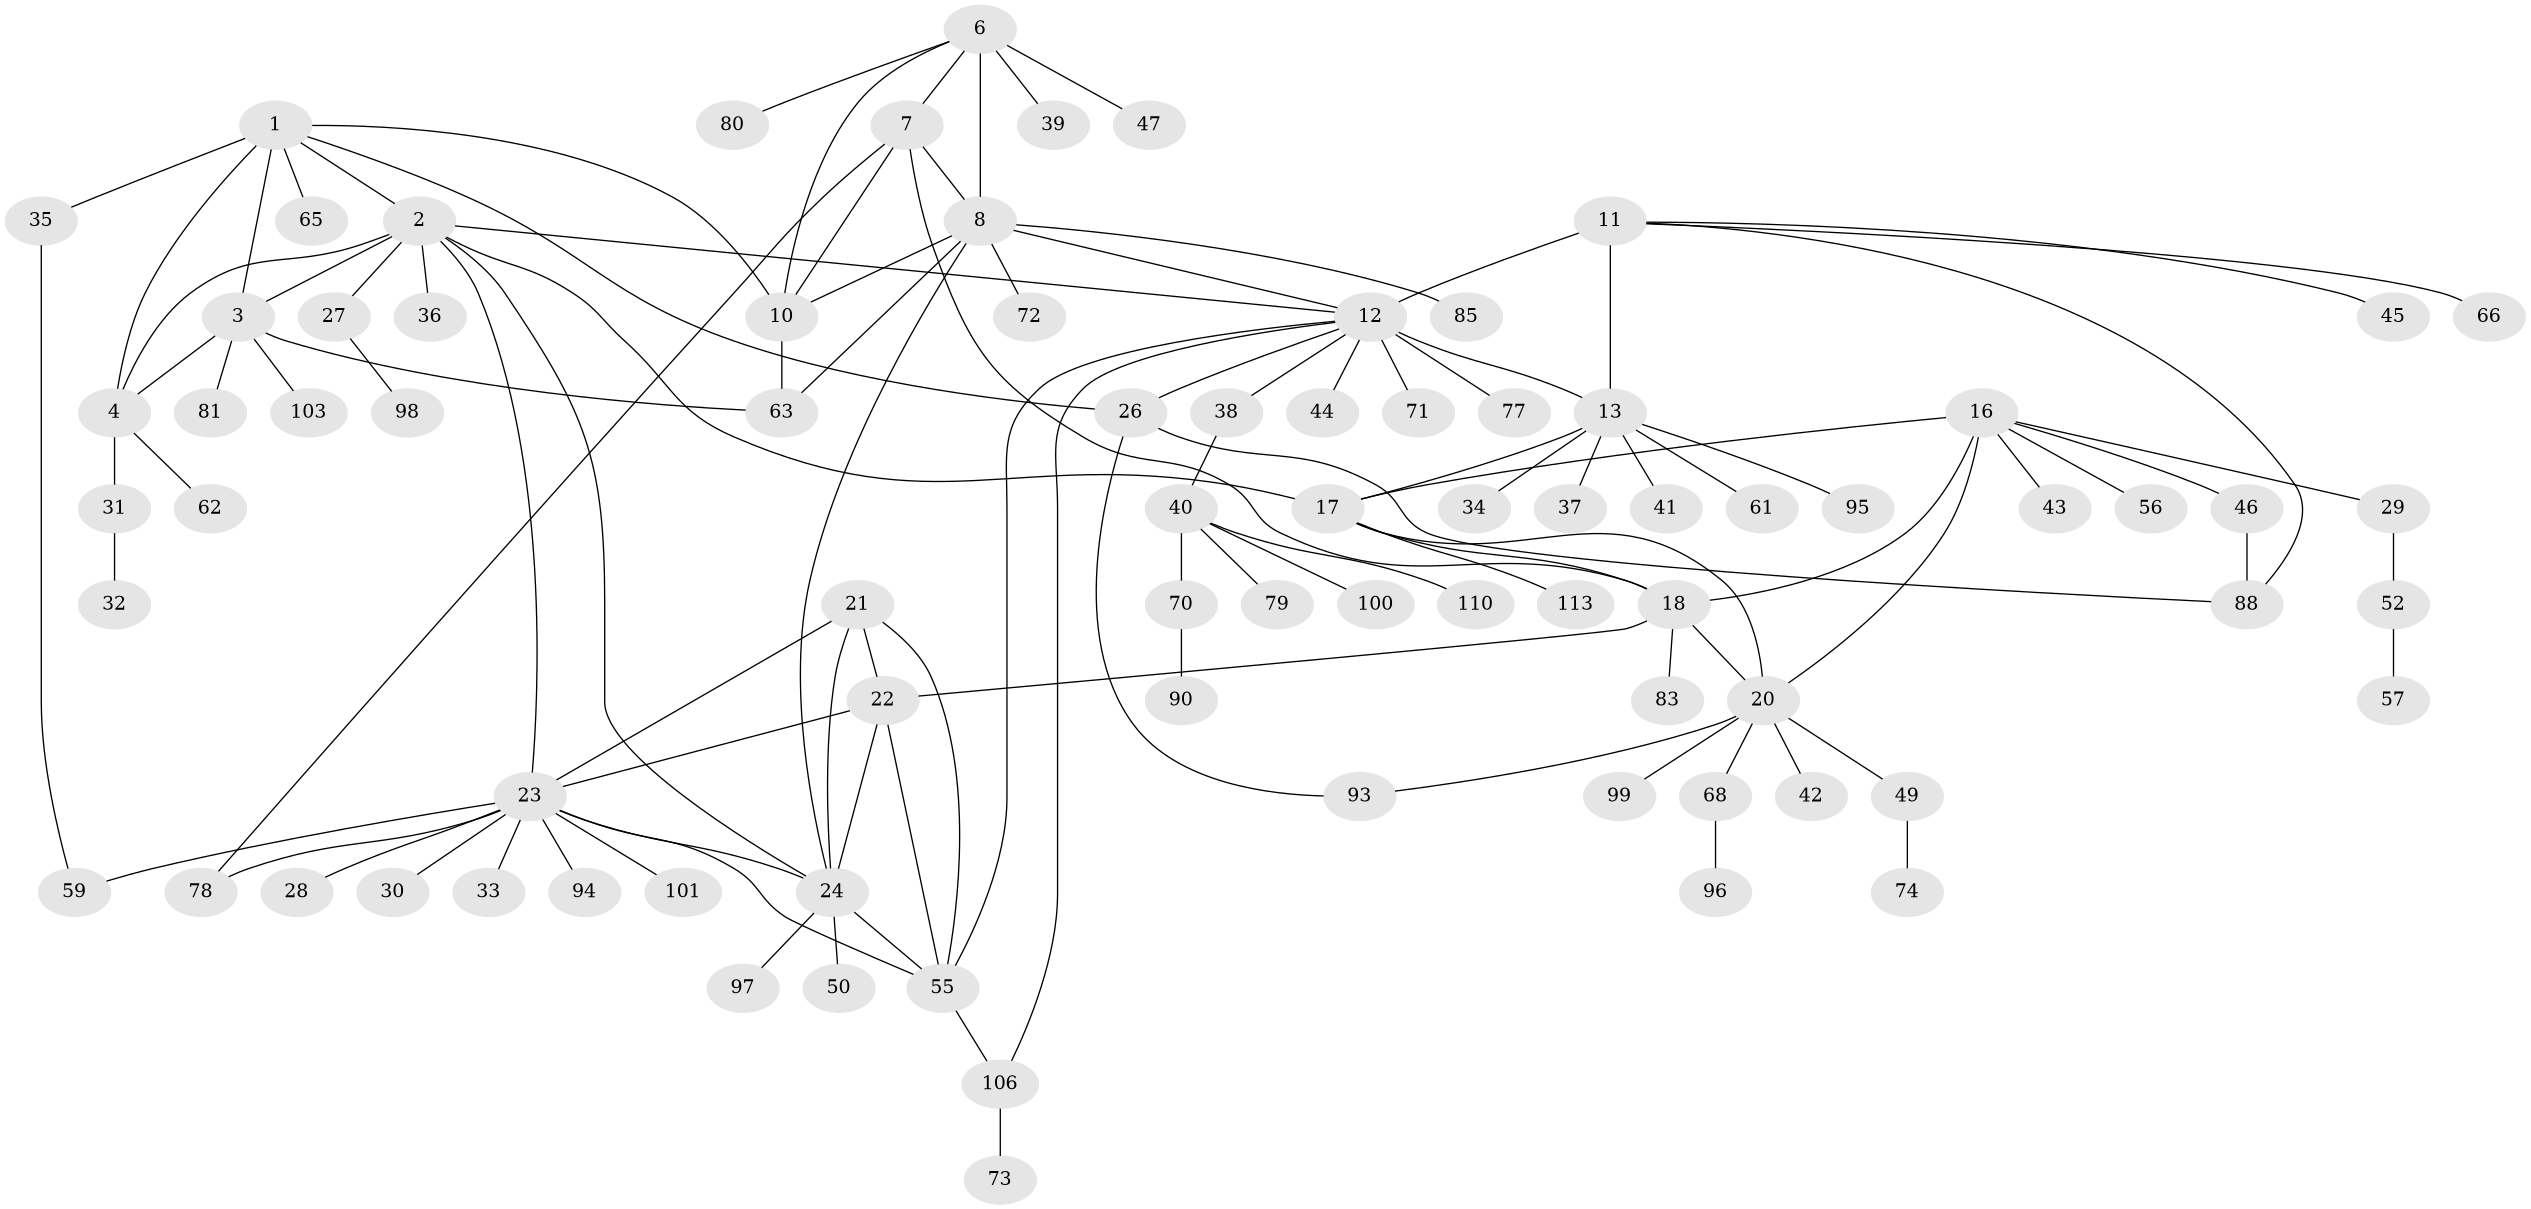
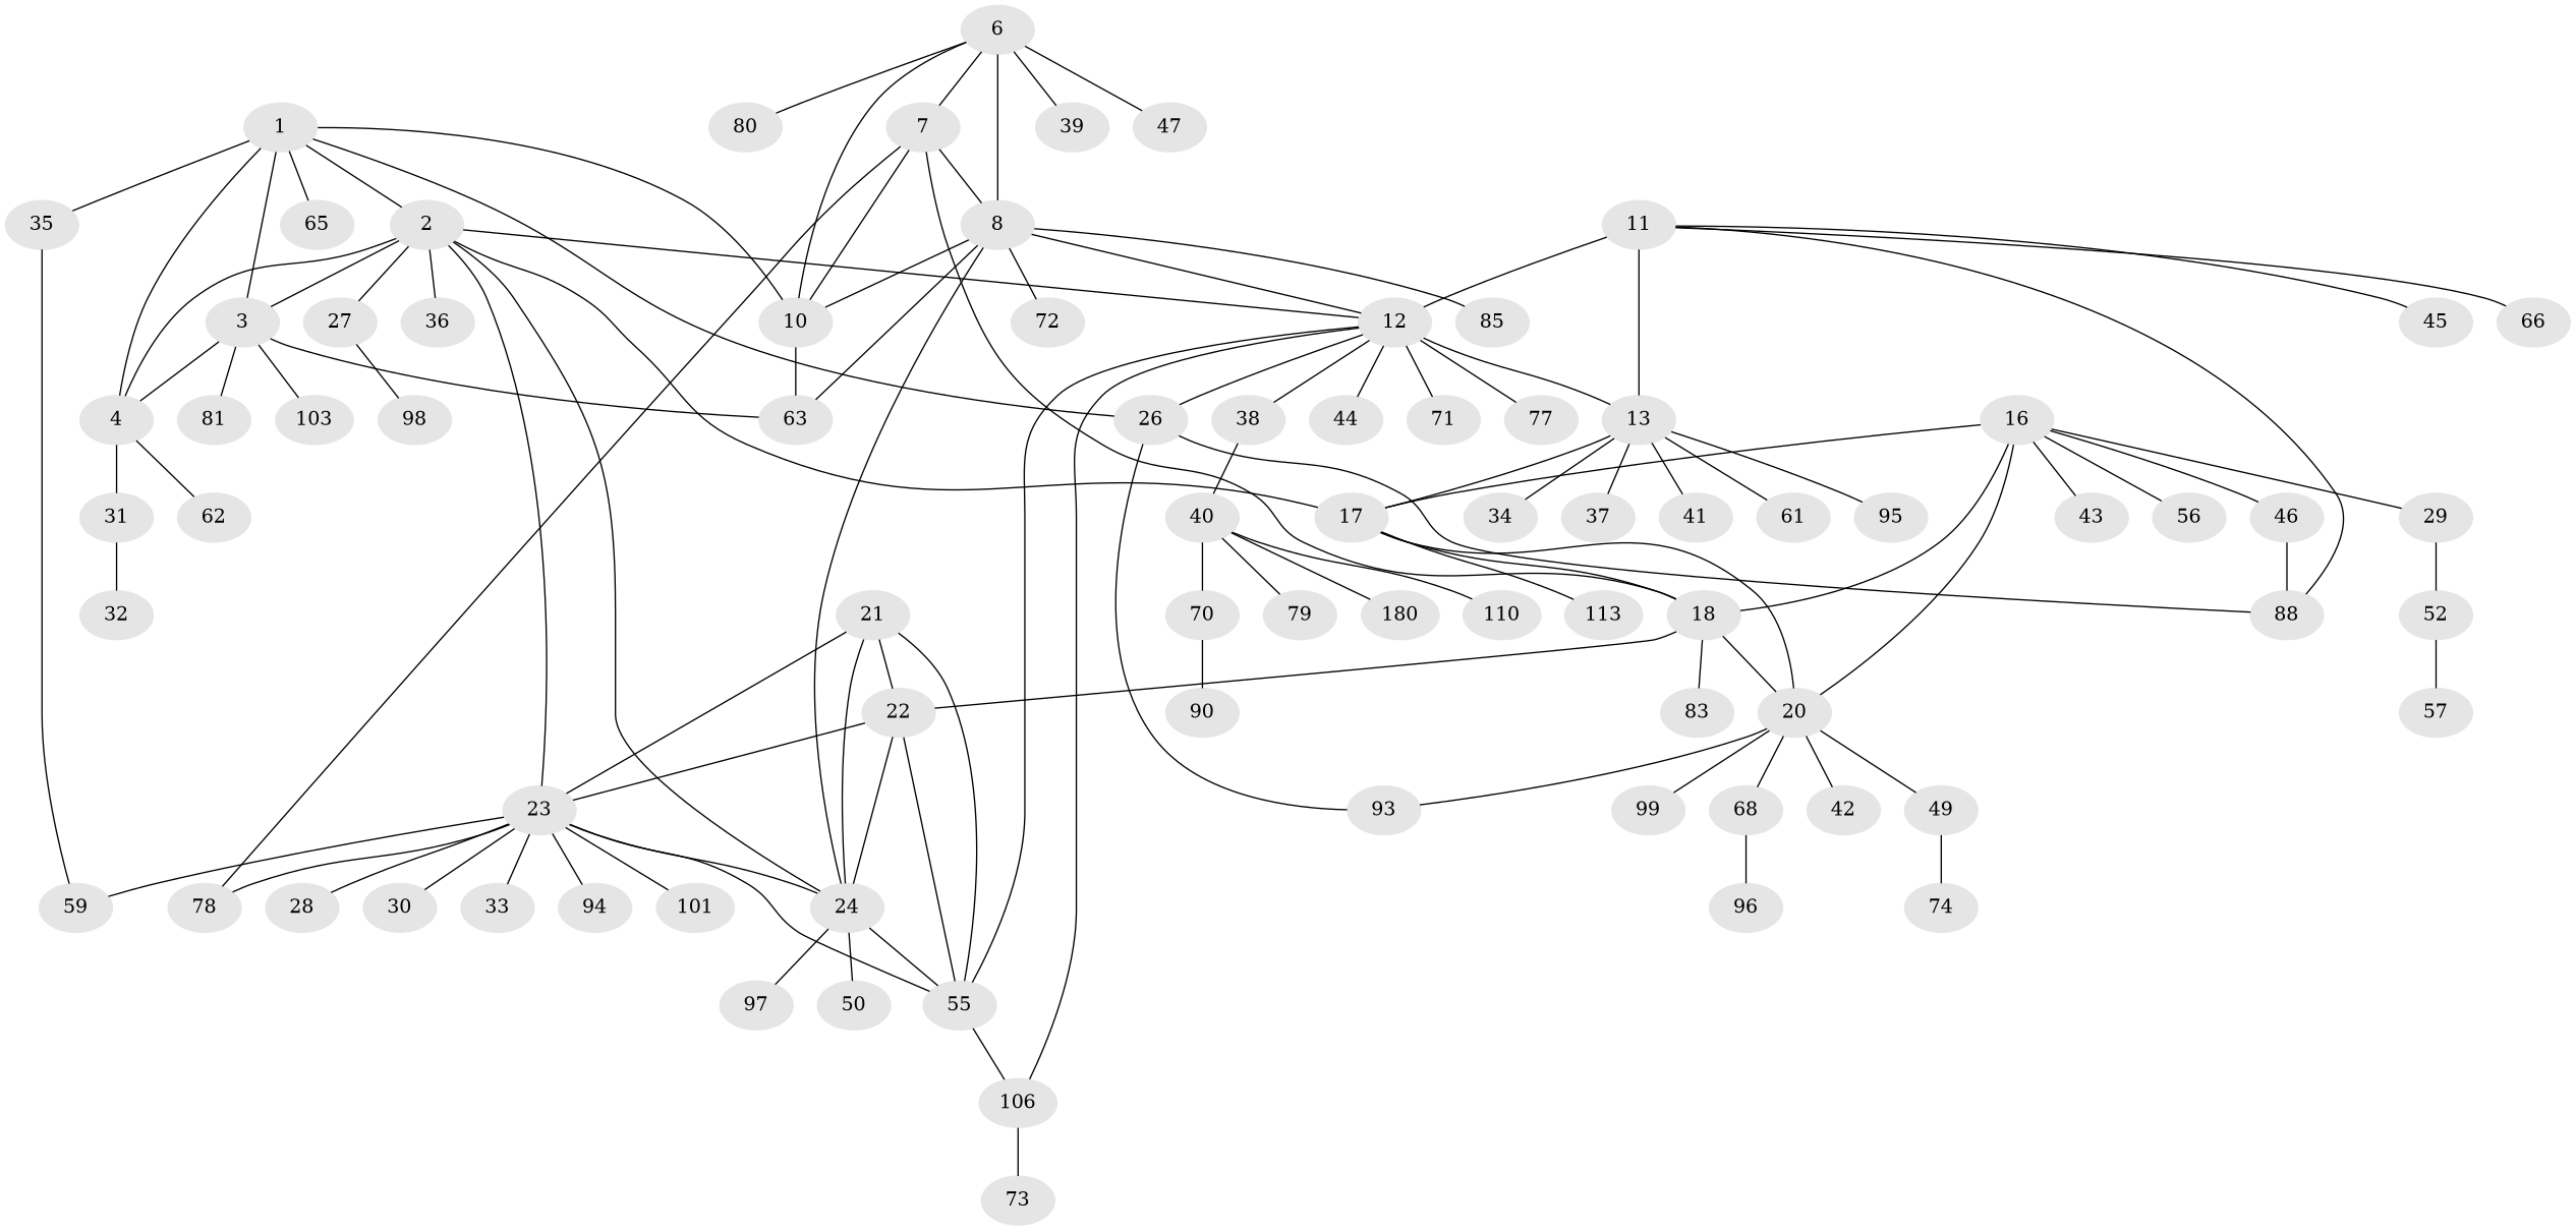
  graph {
    node [color=gray90 style=filled]
    1 [super="+5"]
    2 [super="+54"]
    3 [super="+89"]
    4 [super="+60"]
    10 [super="+107"]
    26
    35
    65
    12 [super="+15"]
    17 [super="+53"]
    23 [super="+91"]
    24 [super="+58"]
    27 [super="+67"]
    36
    63 [super="+82"]
    81
    103
    31 [super="+48"]
    62
    88 [super="+102"]
    93 [super="+112"]
    59
    13 [super="+86"]
    n24 [label=55 super="+84"]
    38 [super="+51"]
    44
    71
    77
    106
    18 [super="+111"]
    20 [super="+75"]
    113
    78
    28
    30
    33
    94
    101
    50
    97
    98
    32
    6 [super="+104"]
    7 [super="+105"]
    8 [super="+9"]
    39
    47
    80
    72
    85
    22 [super="+55"]
    83
    11 [super="+14"]
    45
    66
    34
    37 [super="+109"]
    41 [super="+92"]
    61
    95
    40 [super="+69"]
    73
    16 [super="+19"]
    29 [super="+64"]
    43
    46
    56
    42
    49 [super="+108"]
    68 [super="+76"]
    99
    52
    74
    96
    21
    57
    70 [super="+87"]
    79
-   100
+   100 [label=180]
    110
    90
    1 -- 2 [weight=2]
    1 -- 3 [weight=2]
    1 -- 4 [weight=2]
    1 -- 10
    1 -- 26
    1 -- 35
    1 -- 65
    2 -- 3
    2 -- 4
    2 -- 12
    2 -- 17
    2 -- 23
    2 -- 24
    2 -- 27
    2 -- 36
    3 -- 4
    3 -- 63
    3 -- 81
    3 -- 103
    4 -- 31
    4 -- 62
    10 -- 63
    26 -- 88
    26 -- 93
    35 -- 59
    12 -- 26
    12 -- 13 [weight=2]
    12 -- n24
    12 -- 38
    12 -- 44
    12 -- 71
    12 -- 77
    12 -- 106
    17 -- 18
    17 -- 20
    17 -- 113
    23 -- 24
    23 -- 59
    23 -- n24
    23 -- 78
    23 -- 28
    23 -- 30
    23 -- 33
    23 -- 94
    23 -- 101
    24 -- n24
    24 -- 50
    24 -- 97
    27 -- 98
    31 -- 32
    13 -- 17
    13 -- 34
    13 -- 37
    13 -- 41
    13 -- 61
    13 -- 95
    n24 -- 106
    38 -- 40
    106 -- 73
    18 -- 20
    18 -- 22
    18 -- 83
    20 -- 93
    20 -- 42
    20 -- 49
    20 -- 68
    20 -- 99
    6 -- 10
    6 -- 7
    6 -- 8 [weight=2]
    6 -- 39
    6 -- 47
    6 -- 80
    7 -- 10
    7 -- 18
    7 -- 78
    7 -- 8 [weight=2]
    8 -- 10 [weight=2]
    8 -- 12
    8 -- 24
    8 -- 63
    8 -- 72
    8 -- 85
    22 -- 23
    22 -- 24
    22 -- n24
    11 -- 12 [weight=4]
    11 -- 88
    11 -- 13 [weight=2]
    11 -- 45
    11 -- 66
    40 -- 70
    40 -- 79
    40 -- 100
    40 -- 110
    16 -- 17 [weight=2]
    16 -- 18 [weight=2]
    16 -- 20 [weight=2]
    16 -- 29
    16 -- 43
    16 -- 46
    16 -- 56
    29 -- 52
    46 -- 88
    49 -- 74
    68 -- 96
    52 -- 57
    21 -- 23
    21 -- 24
    21 -- n24
    21 -- 22
    70 -- 90
  }
